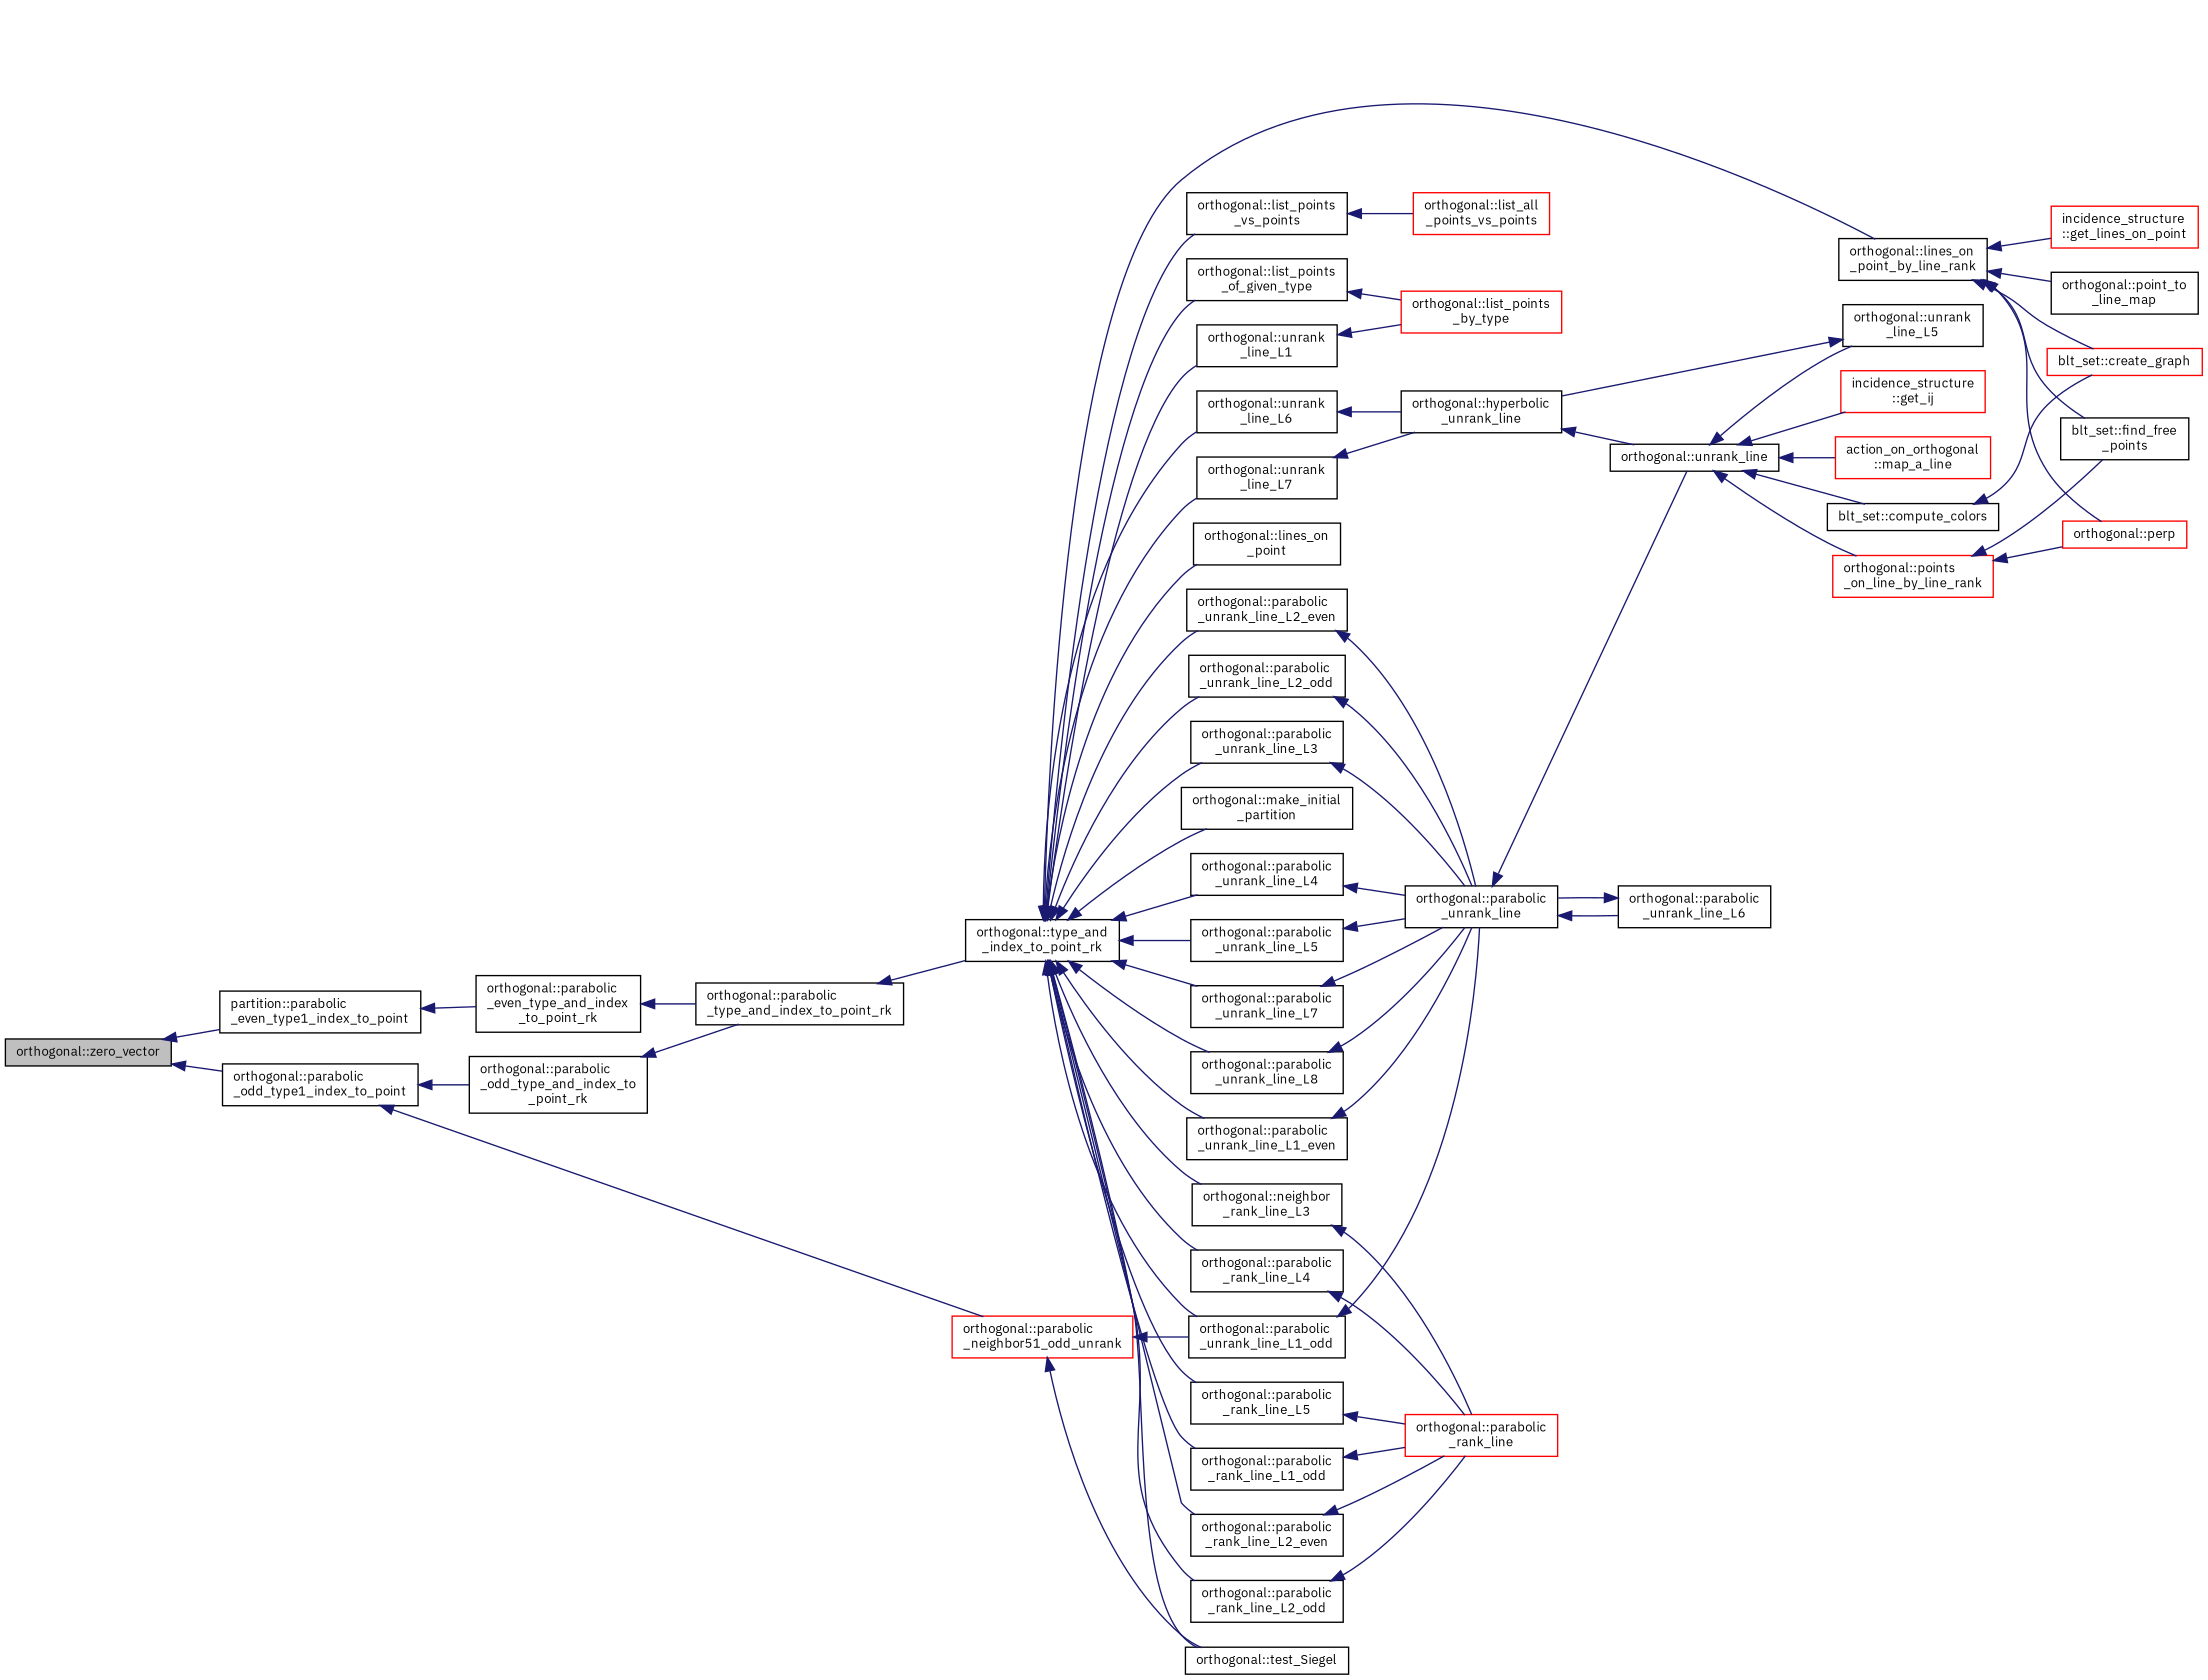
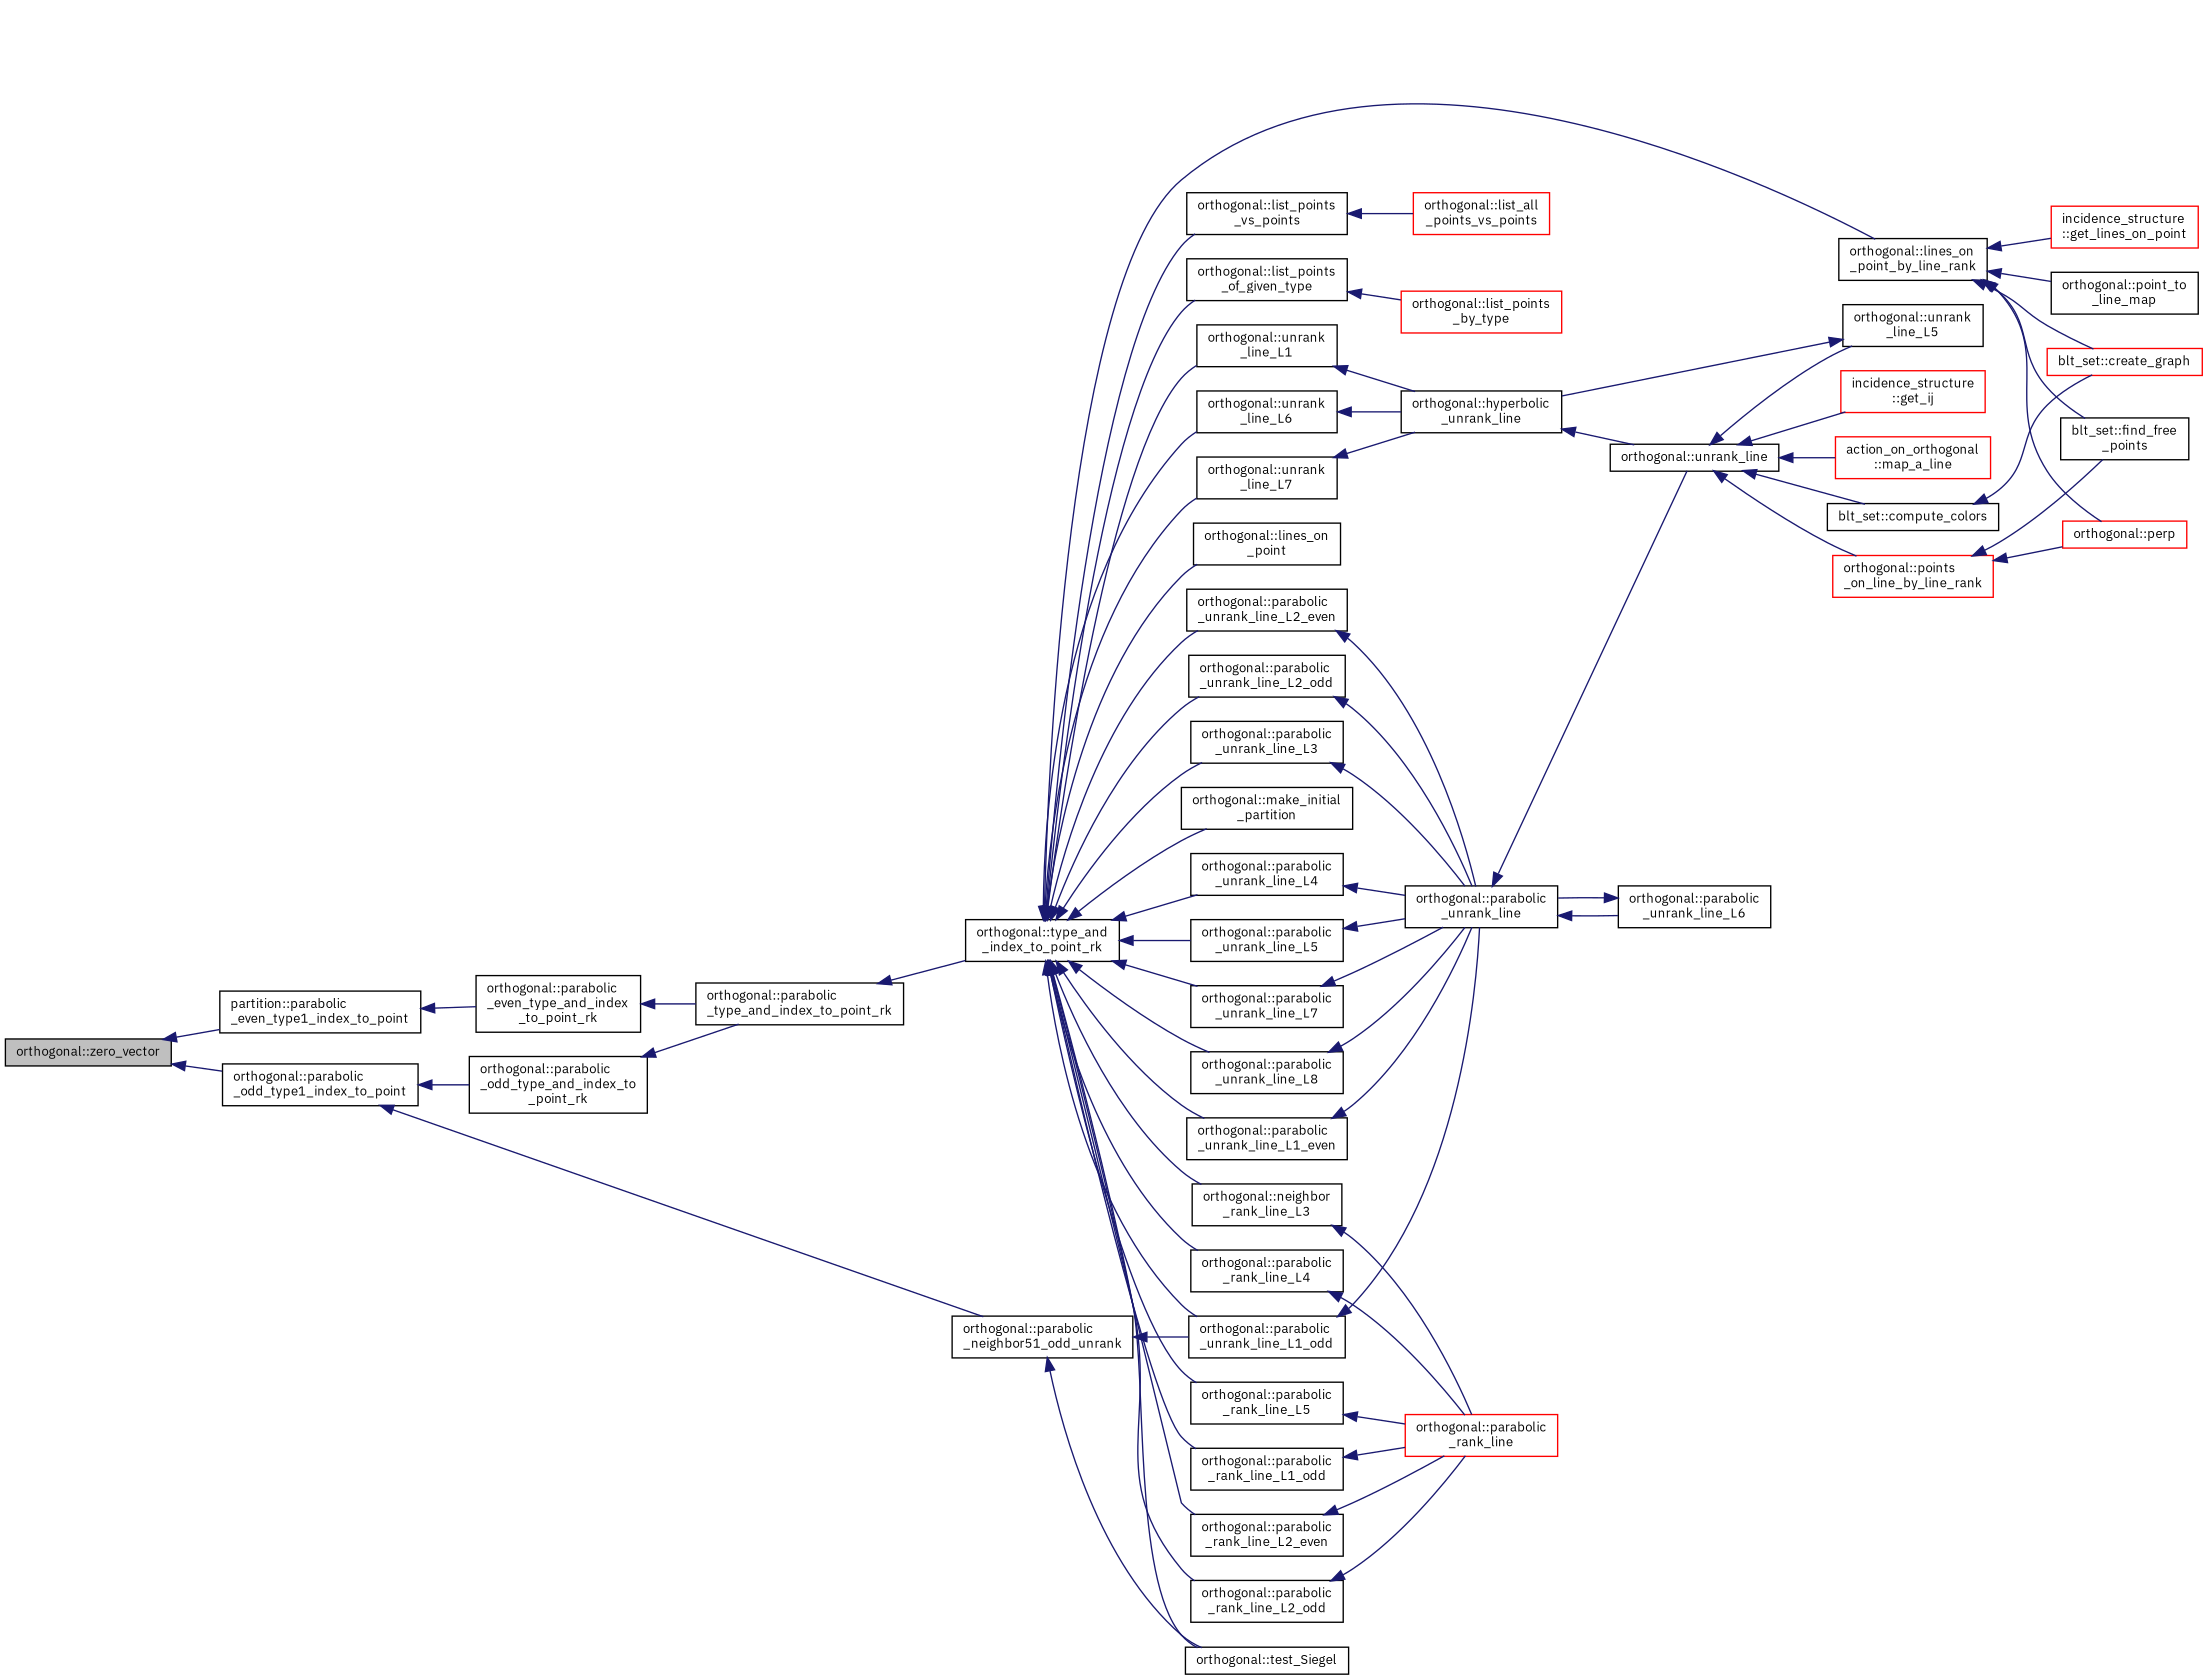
  digraph {
    fontname="IBM Plex Sans"
    rankdir=LR
    node [color=black fillcolor=white fontname="IBM Plex Sans" fontsize=10 shape=record style=filled]
    edge [color=midnightblue dir=back fontname="IBM Plex Sans" fontsize=10 labelfontname=Helvetica labelfontsize=10 style=solid]
    n1 [fillcolor=grey75 fontcolor=black height=0.2 label="orthogonal::zero_vector" width=0.4]
    n2 [height=0.2 label="partition::parabolic\l_even_type1_index_to_point" width=0.4]
    n3 [height=0.2 label="orthogonal::parabolic\l_odd_type1_index_to_point" width=0.4]
    n4 [height=0.2 label="orthogonal::parabolic\l_even_type_and_index\l_to_point_rk" width=0.4]
    n5 [height=0.2 label="orthogonal::parabolic\l_odd_type_and_index_to\l_point_rk" width=0.4]
-   n6 [color=red height=0.2 label="orthogonal::parabolic\l_neighbor51_odd_unrank" width=0.4]
+   n6 [height=0.2 label="orthogonal::parabolic\l_neighbor51_odd_unrank" width=0.4]
    n7 [height=0.2 label="orthogonal::parabolic\l_type_and_index_to_point_rk" width=0.4]
    n8 [height=0.2 label="orthogonal::type_and\l_index_to_point_rk" width=0.4]
    n9 [height=0.2 label="orthogonal::lines_on\l_point" width=0.4]
    n10 [height=0.2 label="orthogonal::lines_on\l_point_by_line_rank" width=0.4]
    n11 [height=0.2 label="orthogonal::list_points\l_of_given_type" width=0.4]
    n12 [height=0.2 label="orthogonal::list_points\l_vs_points" width=0.4]
    n13 [height=0.2 label="orthogonal::test_Siegel" width=0.4]
    n14 [height=0.2 label="orthogonal::make_initial\l_partition" width=0.4]
    n15 [height=0.2 label="orthogonal::unrank\l_line_L1" width=0.4]
    n16 [height=0.2 label="orthogonal::unrank\l_line_L6" width=0.4]
    n17 [height=0.2 label="orthogonal::unrank\l_line_L7" width=0.4]
    n18 [height=0.2 label="orthogonal::parabolic\l_unrank_line_L1_even" width=0.4]
    n19 [height=0.2 label="orthogonal::parabolic\l_unrank_line_L1_odd" width=0.4]
    n20 [height=0.2 label="orthogonal::parabolic\l_rank_line_L1_odd" width=0.4]
    n21 [height=0.2 label="orthogonal::parabolic\l_unrank_line_L2_even" width=0.4]
    n22 [height=0.2 label="orthogonal::parabolic\l_unrank_line_L2_odd" width=0.4]
    n23 [height=0.2 label="orthogonal::parabolic\l_rank_line_L2_even" width=0.4]
    n24 [height=0.2 label="orthogonal::parabolic\l_rank_line_L2_odd" width=0.4]
    n25 [height=0.2 label="orthogonal::parabolic\l_unrank_line_L3" width=0.4]
    n26 [height=0.2 label="orthogonal::neighbor\l_rank_line_L3" width=0.4]
    n27 [height=0.2 label="orthogonal::parabolic\l_unrank_line_L4" width=0.4]
    n28 [height=0.2 label="orthogonal::parabolic\l_rank_line_L4" width=0.4]
    n29 [height=0.2 label="orthogonal::parabolic\l_unrank_line_L5" width=0.4]
    n30 [height=0.2 label="orthogonal::parabolic\l_rank_line_L5" width=0.4]
    n31 [height=0.2 label="orthogonal::parabolic\l_unrank_line_L7" width=0.4]
    n32 [height=0.2 label="orthogonal::parabolic\l_unrank_line_L8" width=0.4]
    n33 [color=red height=0.2 label="blt_set::create_graph" width=0.4]
    n34 [height=0.2 label="blt_set::find_free\l_points" width=0.4]
    n35 [height=0.2 label="orthogonal::point_to\l_line_map" width=0.4]
    n36 [color=red height=0.2 label="orthogonal::perp" width=0.4]
    n37 [color=red height=0.2 label="incidence_structure\l::get_lines_on_point" width=0.4]
    n38 [color=red height=0.2 label="orthogonal::list_points\l_by_type" width=0.4]
    n39 [color=red height=0.2 label="orthogonal::list_all\l_points_vs_points" width=0.4]
    n40 [height=0.2 label="orthogonal::hyperbolic\l_unrank_line" width=0.4]
    n41 [height=0.2 label="orthogonal::parabolic\l_unrank_line" width=0.4]
    n42 [color=red height=0.2 label="orthogonal::parabolic\l_rank_line" width=0.4]
    n43 [height=0.2 label="orthogonal::unrank_line" width=0.4]
    n44 [height=0.2 label="blt_set::compute_colors" width=0.4]
    n45 [color=red height=0.2 label="orthogonal::points\l_on_line_by_line_rank" width=0.4]
    n46 [height=0.2 label="orthogonal::unrank\l_line_L5" width=0.4]
    n47 [color=red height=0.2 label="incidence_structure\l::get_ij" width=0.4]
    n48 [color=red height=0.2 label="action_on_orthogonal\l::map_a_line" width=0.4]
    n49 [height=0.2 label="orthogonal::parabolic\l_unrank_line_L6" width=0.4]
    n1 -> n2
    n1 -> n3
    n2 -> n4
    n3 -> n5
    n3 -> n6
    n4 -> n7
    n5 -> n7
    n6 -> n13
    n6 -> n19
    n7 -> n8
    n8 -> n9
    n8 -> n10
    n8 -> n11
    n8 -> n12
    n8 -> n13
    n8 -> n14
    n8 -> n15
    n8 -> n16
    n8 -> n17
    n8 -> n18
    n8 -> n19
    n8 -> n20
    n8 -> n21
    n8 -> n22
    n8 -> n23
    n8 -> n24
    n8 -> n25
    n8 -> n26
    n8 -> n27
    n8 -> n28
    n8 -> n29
    n8 -> n30
    n8 -> n31
    n8 -> n32
    n10 -> n33
    n10 -> n34
    n10 -> n35
    n10 -> n36
    n10 -> n37
    n11 -> n38
    n12 -> n39
-   n15 -> n38
+   n15 -> n40
    n16 -> n40
    n17 -> n40
    n18 -> n41
    n19 -> n41
    n20 -> n42
    n21 -> n41
    n22 -> n41
    n23 -> n42
    n24 -> n42
    n25 -> n41
    n26 -> n42
    n27 -> n41
    n28 -> n42
    n29 -> n41
    n30 -> n42
    n31 -> n41
    n32 -> n41
    n40 -> n43
    n41 -> n43
    n41 -> n49
    n43 -> n44
    n43 -> n45
    n43 -> n46
    n43 -> n47
    n43 -> n48
    n44 -> n33
    n45 -> n34
    n45 -> n36
    n46 -> n40
    n49 -> n41
  }
